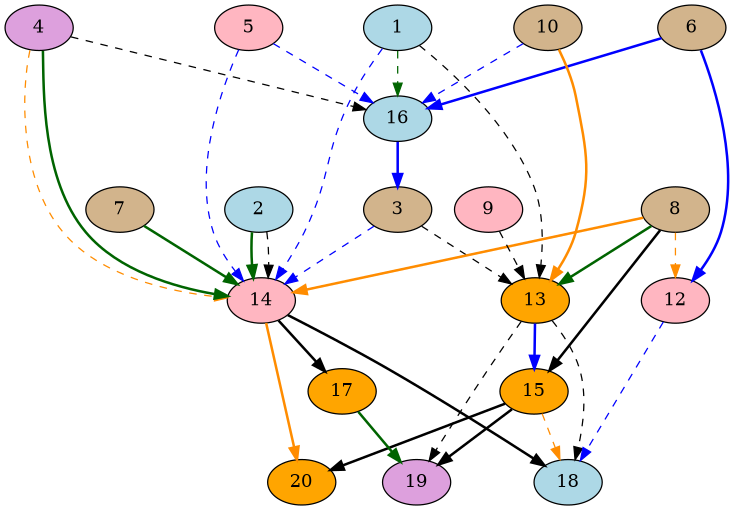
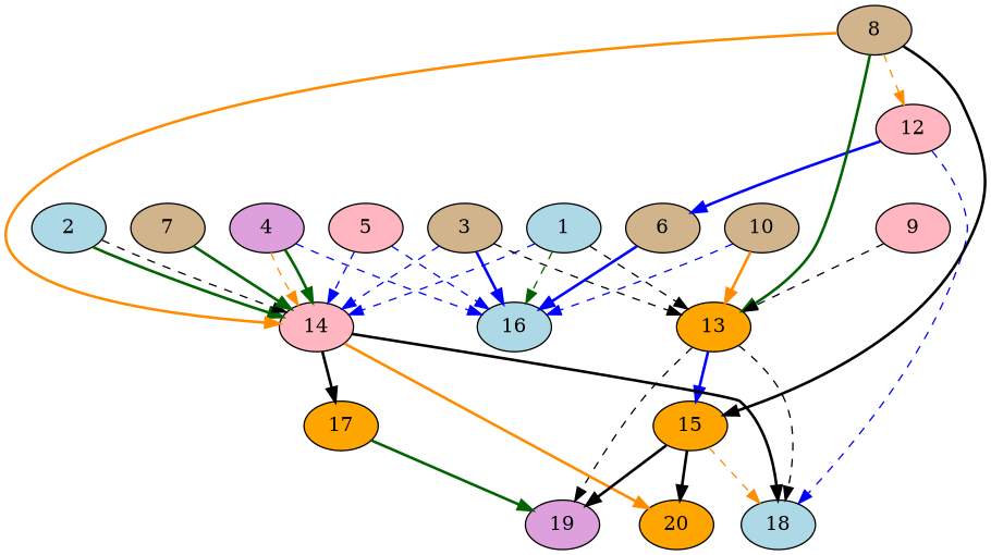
  digraph {
    node [alpha=0.03 fillcolor=tan style=filled]
    edge [color=black style=dashed]
    1 [alpha=0.01 expect_size=22340608 fillcolor=lightblue]
    13 [expect_size=44221440 fillcolor=orange]
    14 [alpha=0.09 expect_size=28506112 fillcolor=lightpink]
    16 [alpha=0.07 expect_size=5898240 fillcolor=lightblue]
    18 [alpha=0.07 expect_size=50575360 fillcolor=lightblue]
    19 [alpha=0.13 expect_size=11653120 fillcolor=plum]
    15 [alpha=0.07 expect_size=34976768 fillcolor=orange]
    20 [alpha=0.18 expect_size=9549824 fillcolor=orange]
    17 [expect_size=17309696 fillcolor=orange]
    2 [alpha=0.05 expect_size=37277696 fillcolor=lightblue]
    3 [alpha=0.13 expect_size=45847552]
    4 [expect_size=12975104 fillcolor=plum]
    5 [alpha=0.08 expect_size=20923392 fillcolor=lightpink]
    6 [alpha=0.05 expect_size=47834112]
    12 [alpha=0.04 expect_size=32092160 fillcolor=lightpink]
    7 [alpha=0.14 expect_size=35472384]
    8 [alpha=0.04 expect_size=45531136]
    9 [alpha=0.19 expect_size=14809088 fillcolor=lightpink]
    10 [alpha=0.02 expect_size=24804352]
    1 -> 13
    1 -> 14 [color=blue]
    1 -> 16 [color=darkgreen]
    13 -> 18
    13 -> 19
    13 -> 15 [color=blue style=bold]
    14 -> 18 [style=bold]
    14 -> 20 [color=darkorange style=bold]
    14 -> 17 [style=bold]
    15 -> 18 [color=darkorange]
    15 -> 19 [style=bold]
    15 -> 20 [style=bold]
    17 -> 19 [color=darkgreen style=bold]
    2 -> 14 [color=darkgreen style=bold]
    2 -> 14
    3 -> 13
    3 -> 14 [color=blue]
-   16 -> 3 [color=blue style=bold]
+   3 -> 16 [color=blue style=bold]
    4 -> 14 [color=darkorange]
    4 -> 14 [color=darkgreen style=bold]
-   4 -> 16
+   4 -> 16 [color=blue]
    5 -> 14 [color=blue]
    5 -> 16 [color=blue]
    6 -> 16 [color=blue style=bold]
-   6 -> 12 [color=blue style=bold]
+   12 -> 6 [color=blue style=bold]
    12 -> 18 [color=blue]
    7 -> 14 [color=darkgreen style=bold]
    8 -> 13 [color=darkgreen style=bold]
    8 -> 14 [color=darkorange style=bold]
    8 -> 15 [style=bold]
    8 -> 12 [color=darkorange]
    9 -> 13
    10 -> 13 [color=darkorange style=bold]
    10 -> 16 [color=blue]
  }
